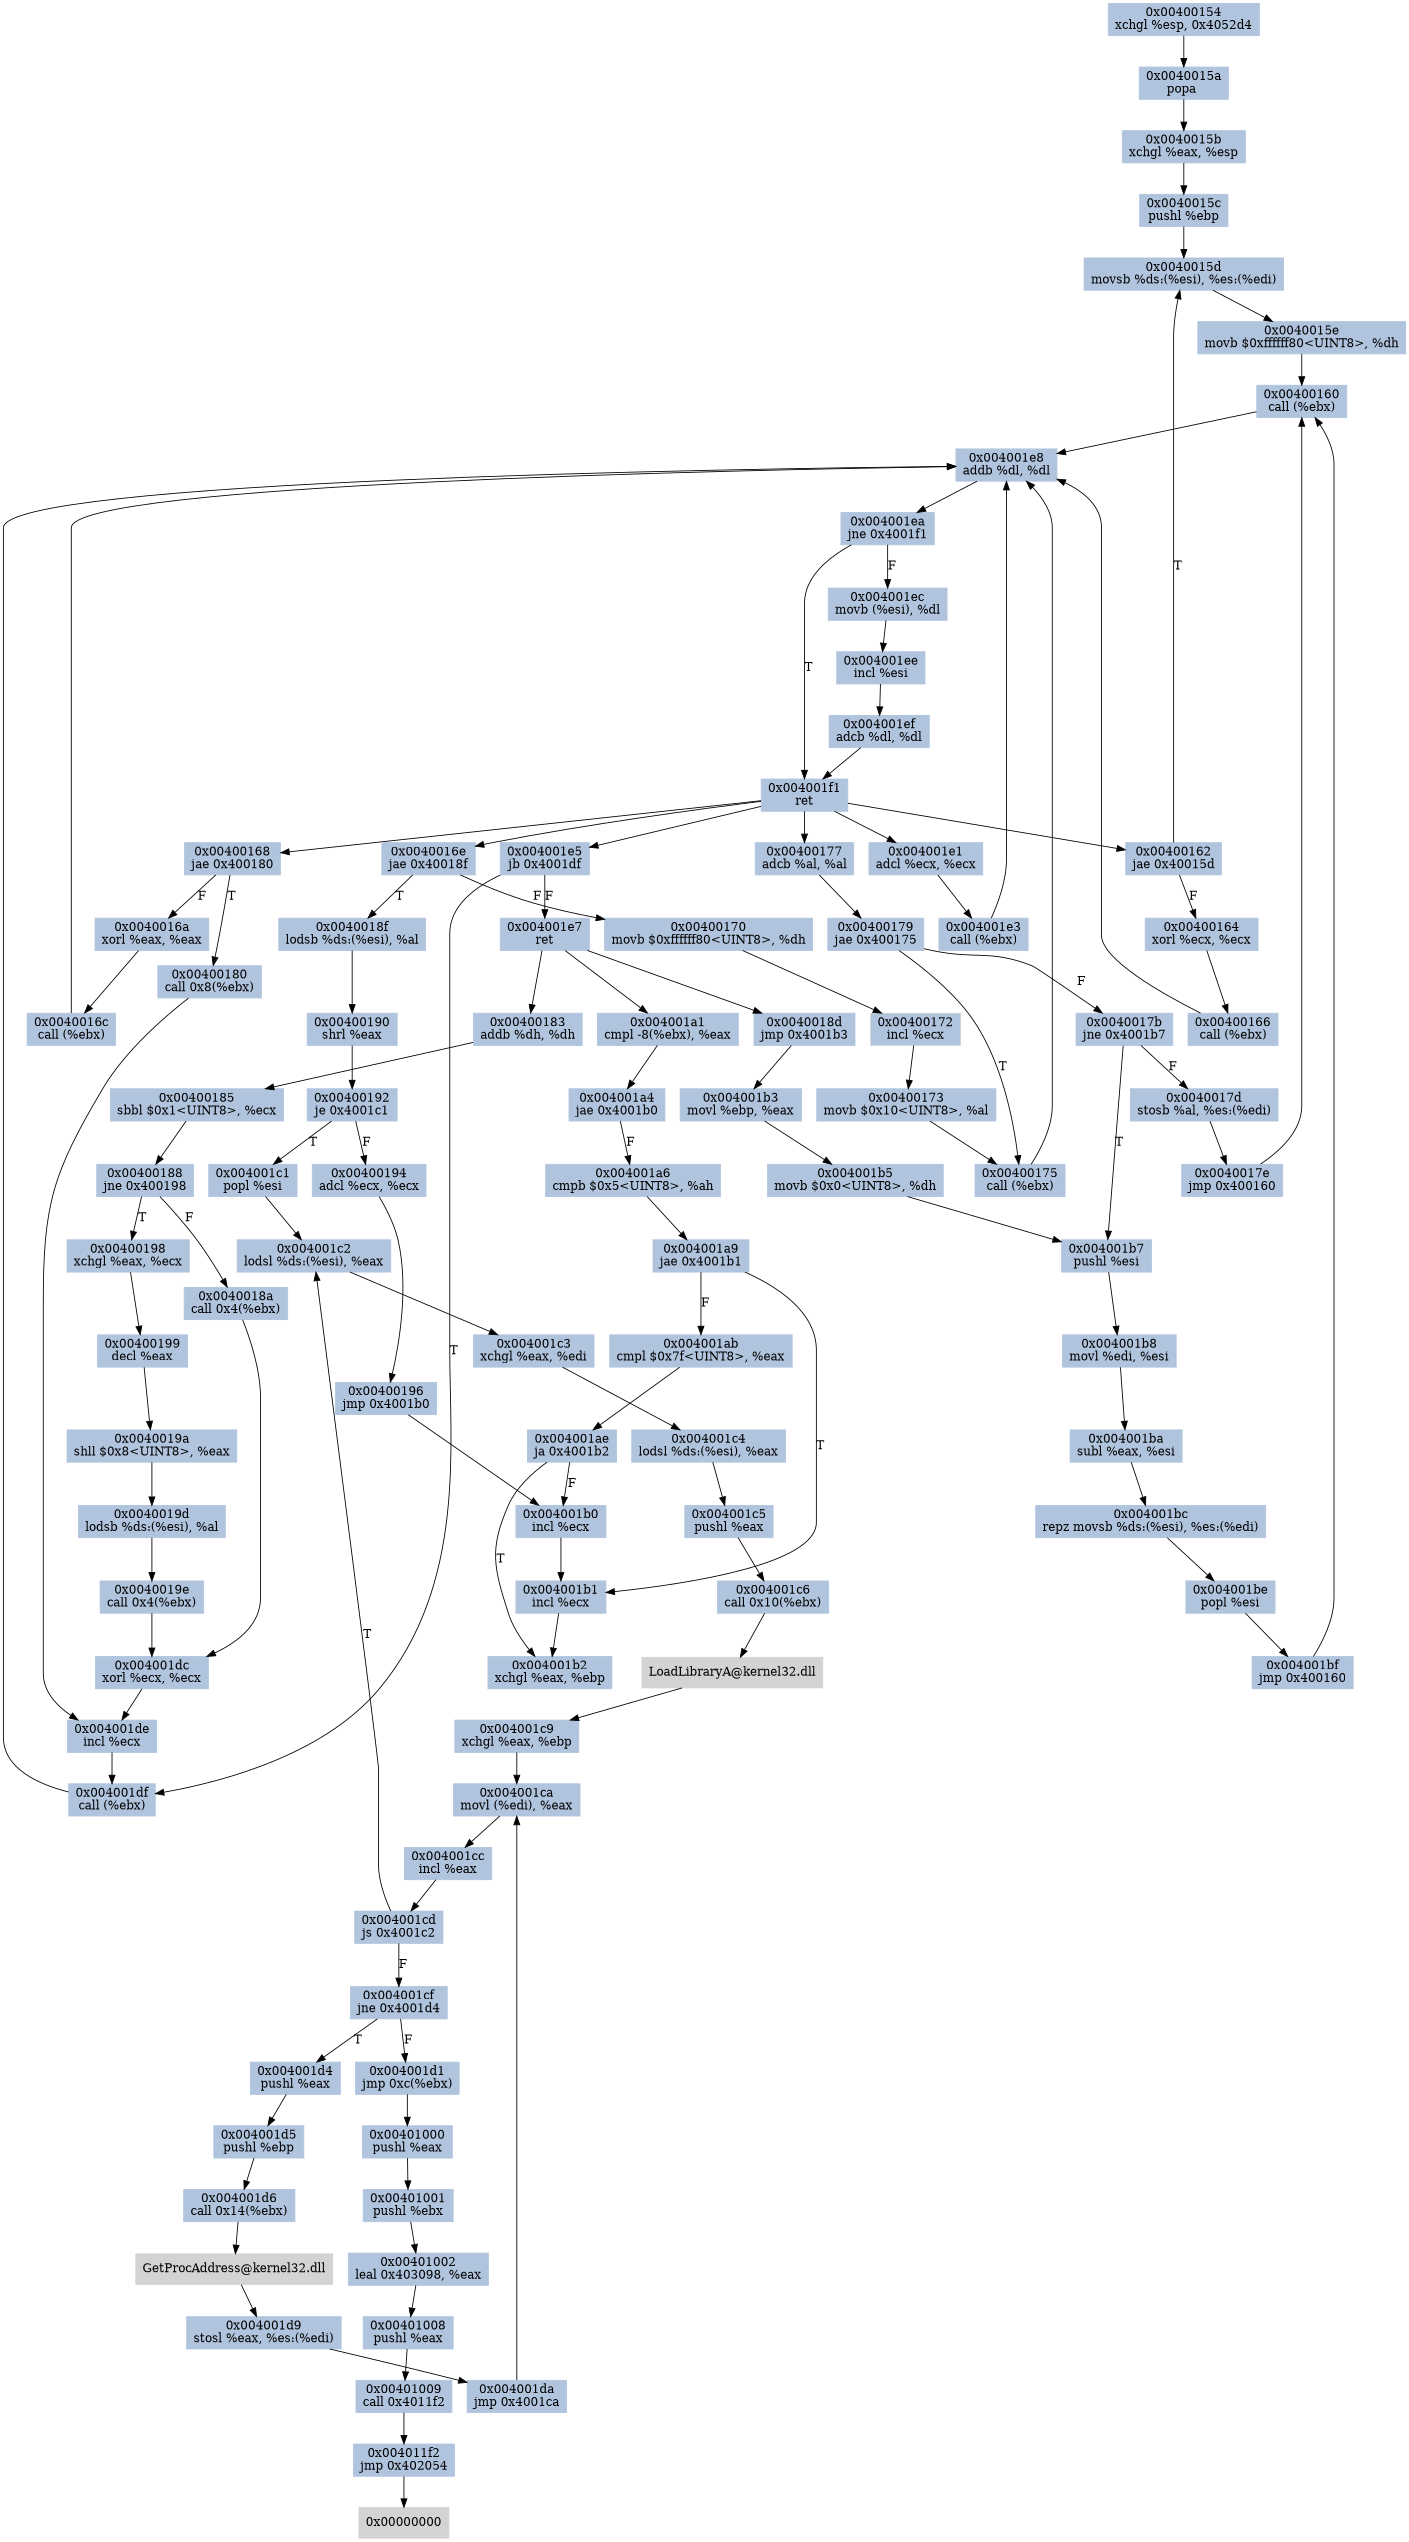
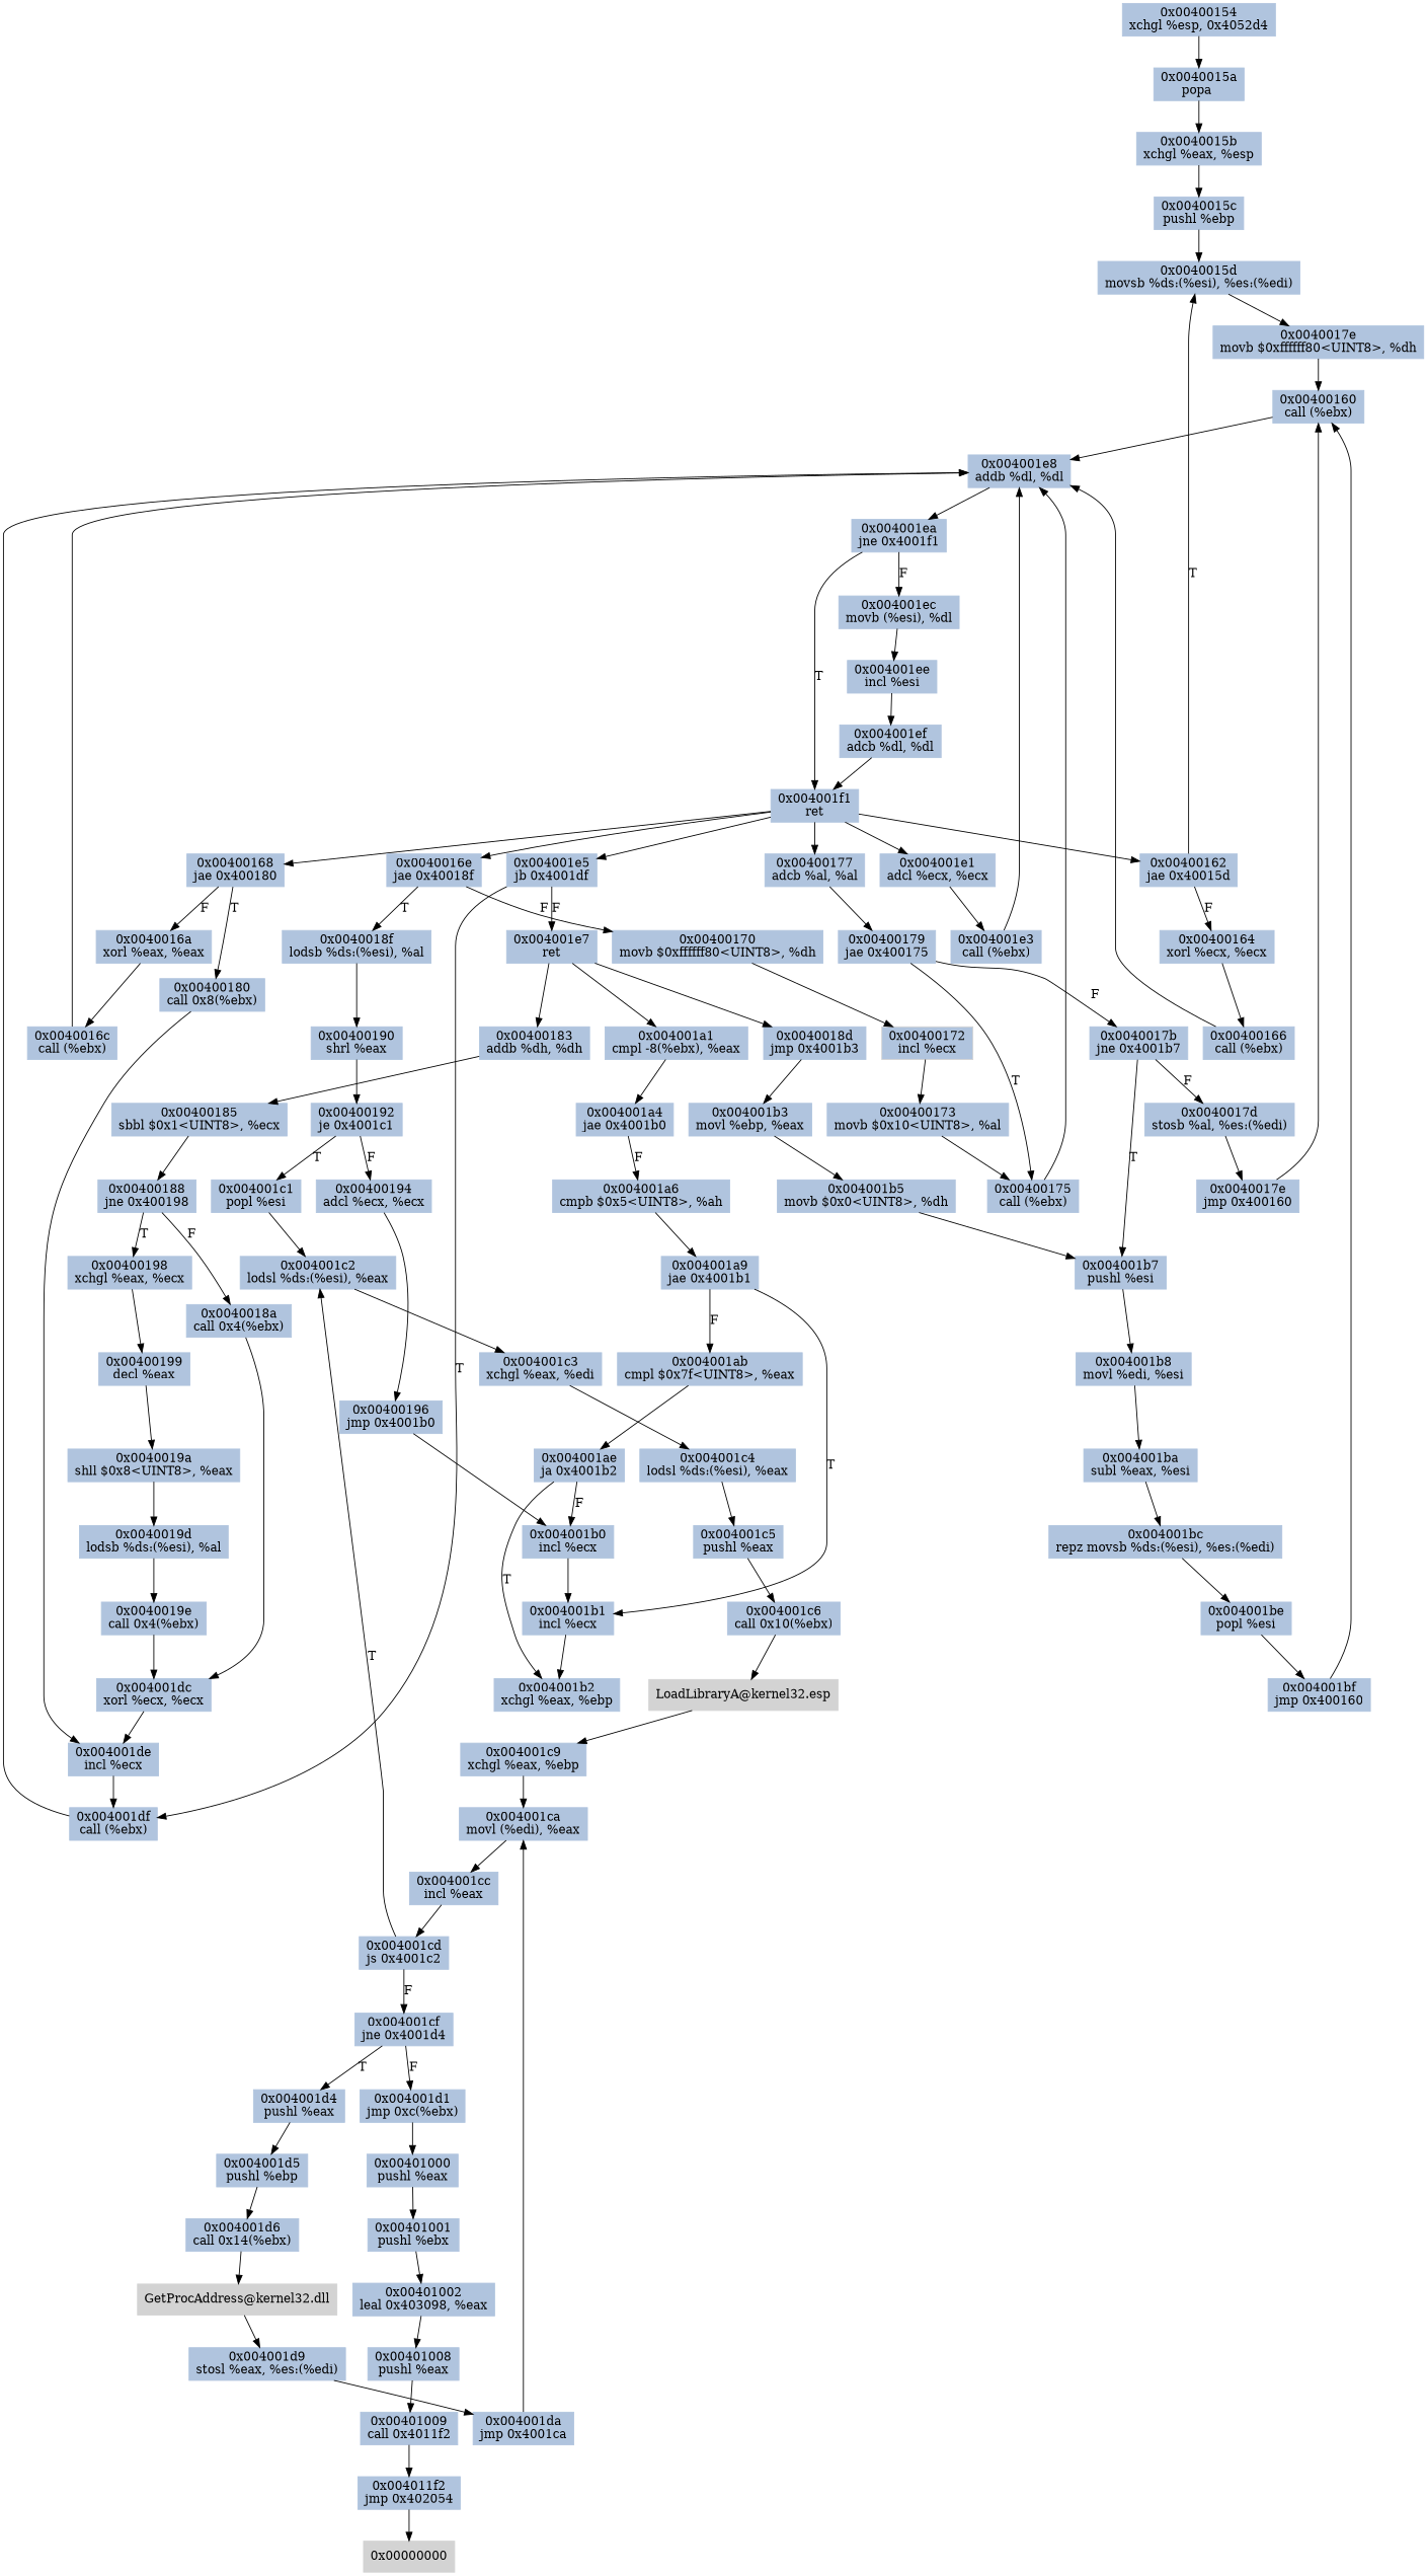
  digraph {
    node [color=lightsteelblue fillcolor=lightsteelblue shape=rectangle style=filled]
    edge [color="#000000"]
    n1 [label="0x00400154\nxchgl %esp, 0x4052d4"]
    n2 [label="0x0040015a\npopa "]
    n3 [label="0x0040015b\nxchgl %eax, %esp"]
    n4 [label="0x0040015c\npushl %ebp"]
    n5 [label="0x0040015d\nmovsb %ds:(%esi), %es:(%edi)"]
-   n6 [label="0x0040015e\nmovb $0xffffff80<UINT8>, %dh"]
+   n6 [label="0x0040017e\nmovb $0xffffff80<UINT8>, %dh"]
    n7 [label="0x00400160\ncall (%ebx)"]
    n8 [label="0x004001e8\naddb %dl, %dl"]
    n9 [label="0x004001ea\njne 0x4001f1"]
    n10 [label="0x004001ec\nmovb (%esi), %dl"]
    n11 [label="0x004001f1\nret"]
    n12 [label="0x004001ee\nincl %esi"]
    n13 [label="0x00400162\njae 0x40015d"]
    n14 [label="0x00400168\njae 0x400180"]
    n15 [label="0x0040016e\njae 0x40018f"]
    n16 [label="0x00400177\nadcb %al, %al"]
    n17 [label="0x004001e1\nadcl %ecx, %ecx"]
    n18 [label="0x004001e5\njb 0x4001df"]
    n19 [label="0x004001ef\nadcb %dl, %dl"]
    n20 [label="0x00400164\nxorl %ecx, %ecx"]
    n21 [label="0x0040016a\nxorl %eax, %eax"]
    n22 [label="0x00400180\ncall 0x8(%ebx)"]
    n23 [label="0x00400170\nmovb $0xffffff80<UINT8>, %dh"]
    n24 [label="0x0040018f\nlodsb %ds:(%esi), %al"]
    n25 [label="0x00400179\njae 0x400175"]
    n26 [label="0x004001e3\ncall (%ebx)"]
    n27 [label="0x004001df\ncall (%ebx)"]
    n28 [label="0x004001e7\nret"]
    n29 [label="0x00400166\ncall (%ebx)"]
    n30 [label="0x0040016c\ncall (%ebx)"]
    n31 [label="0x004001de\nincl %ecx"]
    n32 [color=lightgrey label="0x00400172\nincl %ecx"]
    n33 [label="0x00400190\nshrl %eax"]
    n34 [label="0x00400173\nmovb $0x10<UINT8>, %al"]
    n35 [label="0x00400175\ncall (%ebx)"]
    n36 [label="0x0040017b\njne 0x4001b7"]
    n37 [label="0x0040017d\nstosb %al, %es:(%edi)"]
    n38 [label="0x004001b7\npushl %esi"]
    n39 [label="0x0040017e\njmp 0x400160"]
    n40 [label="0x004001b8\nmovl %edi, %esi"]
    n41 [label="0x004001ba\nsubl %eax, %esi"]
    n42 [label="0x004001bc\nrepz movsb %ds:(%esi), %es:(%edi)"]
    n43 [label="0x004001be\npopl %esi"]
    n44 [label="0x004001bf\njmp 0x400160"]
    n45 [label="0x00400192\nje 0x4001c1"]
    n46 [label="0x00400194\nadcl %ecx, %ecx"]
    n47 [label="0x004001c1\npopl %esi"]
    n48 [label="0x00400196\njmp 0x4001b0"]
    n49 [label="0x004001c2\nlodsl %ds:(%esi), %eax"]
    n50 [label="0x004001b0\nincl %ecx"]
    n51 [label="0x004001b1\nincl %ecx"]
    n52 [label="0x004001b2\nxchgl %eax, %ebp"]
    n53 [label="0x004001b3\nmovl %ebp, %eax"]
    n54 [label="0x004001b5\nmovb $0x0<UINT8>, %dh"]
    n55 [label="0x00400183\naddb %dh, %dh"]
    n56 [label="0x0040018d\njmp 0x4001b3"]
    n57 [label="0x004001a1\ncmpl -8(%ebx), %eax"]
    n58 [label="0x00400185\nsbbl $0x1<UINT8>, %ecx"]
    n59 [label="0x004001a4\njae 0x4001b0"]
    n60 [label="0x00400188\njne 0x400198"]
    n61 [label="0x0040018a\ncall 0x4(%ebx)"]
    n62 [label="0x00400198\nxchgl %eax, %ecx"]
    n63 [label="0x004001dc\nxorl %ecx, %ecx"]
    n64 [label="0x00400199\ndecl %eax"]
    n65 [label="0x0040019a\nshll $0x8<UINT8>, %eax"]
    n66 [label="0x0040019d\nlodsb %ds:(%esi), %al"]
    n67 [label="0x0040019e\ncall 0x4(%ebx)"]
    n68 [label="0x004001a6\ncmpb $0x5<UINT8>, %ah"]
    n69 [label="0x004001a9\njae 0x4001b1"]
    n70 [label="0x004001ab\ncmpl $0x7f<UINT8>, %eax"]
    n71 [label="0x004001ae\nja 0x4001b2"]
    n72 [label="0x004001c3\nxchgl %eax, %edi"]
    n73 [label="0x004001c4\nlodsl %ds:(%esi), %eax"]
    n74 [label="0x004001c5\npushl %eax"]
    n75 [label="0x004001c6\ncall 0x10(%ebx)"]
-   n76 [color=lightgrey fillcolor=lightgrey label="LoadLibraryA@kernel32.dll"]
+   n76 [color=lightgrey fillcolor=lightgrey label="LoadLibraryA@kernel32.esp"]
    n77 [label="0x004001c9\nxchgl %eax, %ebp"]
    n78 [label="0x004001ca\nmovl (%edi), %eax"]
    n79 [label="0x004001cc\nincl %eax"]
    n80 [label="0x004001cd\njs 0x4001c2"]
    n81 [label="0x004001cf\njne 0x4001d4"]
    n82 [label="0x004001d4\npushl %eax"]
    n83 [label="0x004001d1\njmp 0xc(%ebx)"]
    n84 [label="0x004001d5\npushl %ebp"]
    n85 [label="0x00401000\npushl %eax"]
    n86 [label="0x004001d6\ncall 0x14(%ebx)"]
    n87 [color=lightgrey fillcolor=lightgrey label="GetProcAddress@kernel32.dll"]
    n88 [label="0x004001d9\nstosl %eax, %es:(%edi)"]
    n89 [label="0x004001da\njmp 0x4001ca"]
    n90 [label="0x00401001\npushl %ebx"]
    n91 [label="0x00401002\nleal 0x403098, %eax"]
    n92 [label="0x00401008\npushl %eax"]
    n93 [label="0x00401009\ncall 0x4011f2"]
    n94 [label="0x004011f2\njmp 0x402054"]
    n95 [color=lightgrey fillcolor=lightgrey label="0x00000000"]
    n1 -> n2
    n2 -> n3
    n3 -> n4
    n4 -> n5
    n5 -> n6
    n6 -> n7
    n7 -> n8
    n8 -> n9
    n9 -> n10 [label=F]
    n9 -> n11 [label=T]
    n10 -> n12
    n11 -> n13
    n11 -> n14
    n11 -> n15
    n11 -> n16
    n11 -> n17
    n11 -> n18
    n12 -> n19
    n13 -> n5 [label=T]
    n13 -> n20 [label=F]
    n14 -> n21 [label=F]
    n14 -> n22 [label=T]
    n15 -> n23 [label=F]
    n15 -> n24 [label=T]
    n16 -> n25
    n17 -> n26
    n18 -> n27 [label=T]
    n18 -> n28 [label=F]
    n19 -> n11
    n20 -> n29
    n21 -> n30
    n22 -> n31
    n23 -> n32
    n24 -> n33
    n25 -> n35 [label=T]
    n25 -> n36 [label=F]
    n26 -> n8
    n27 -> n8
    n28 -> n55
    n28 -> n56
    n28 -> n57
    n29 -> n8
    n30 -> n8
    n31 -> n27
    n32 -> n34
    n33 -> n45
    n34 -> n35
    n35 -> n8
    n36 -> n37 [label=F]
    n36 -> n38 [label=T]
    n37 -> n39
    n38 -> n40
    n39 -> n7
    n40 -> n41
    n41 -> n42
    n42 -> n43
    n43 -> n44
    n44 -> n7
    n45 -> n46 [label=F]
    n45 -> n47 [label=T]
    n46 -> n48
    n47 -> n49
    n48 -> n50
    n49 -> n72
    n50 -> n51
    n51 -> n52
    n53 -> n54
    n54 -> n38
    n55 -> n58
    n56 -> n53
    n57 -> n59
    n58 -> n60
    n59 -> n68 [label=F]
    n60 -> n61 [label=F]
    n60 -> n62 [label=T]
    n61 -> n63
    n62 -> n64
    n63 -> n31
    n64 -> n65
    n65 -> n66
    n66 -> n67
    n67 -> n63
    n68 -> n69
    n69 -> n51 [label=T]
    n69 -> n70 [label=F]
    n70 -> n71
    n71 -> n50 [label=F]
    n71 -> n52 [label=T]
    n72 -> n73
    n73 -> n74
    n74 -> n75
    n75 -> n76
    n76 -> n77
    n77 -> n78
    n78 -> n79
    n79 -> n80
    n80 -> n49 [label=T]
    n80 -> n81 [label=F]
    n81 -> n82 [label=T]
    n81 -> n83 [label=F]
    n82 -> n84
    n83 -> n85
    n84 -> n86
    n85 -> n90
    n86 -> n87
    n87 -> n88
    n88 -> n89
    n89 -> n78
    n90 -> n91
    n91 -> n92
    n92 -> n93
    n93 -> n94
    n94 -> n95
  }
